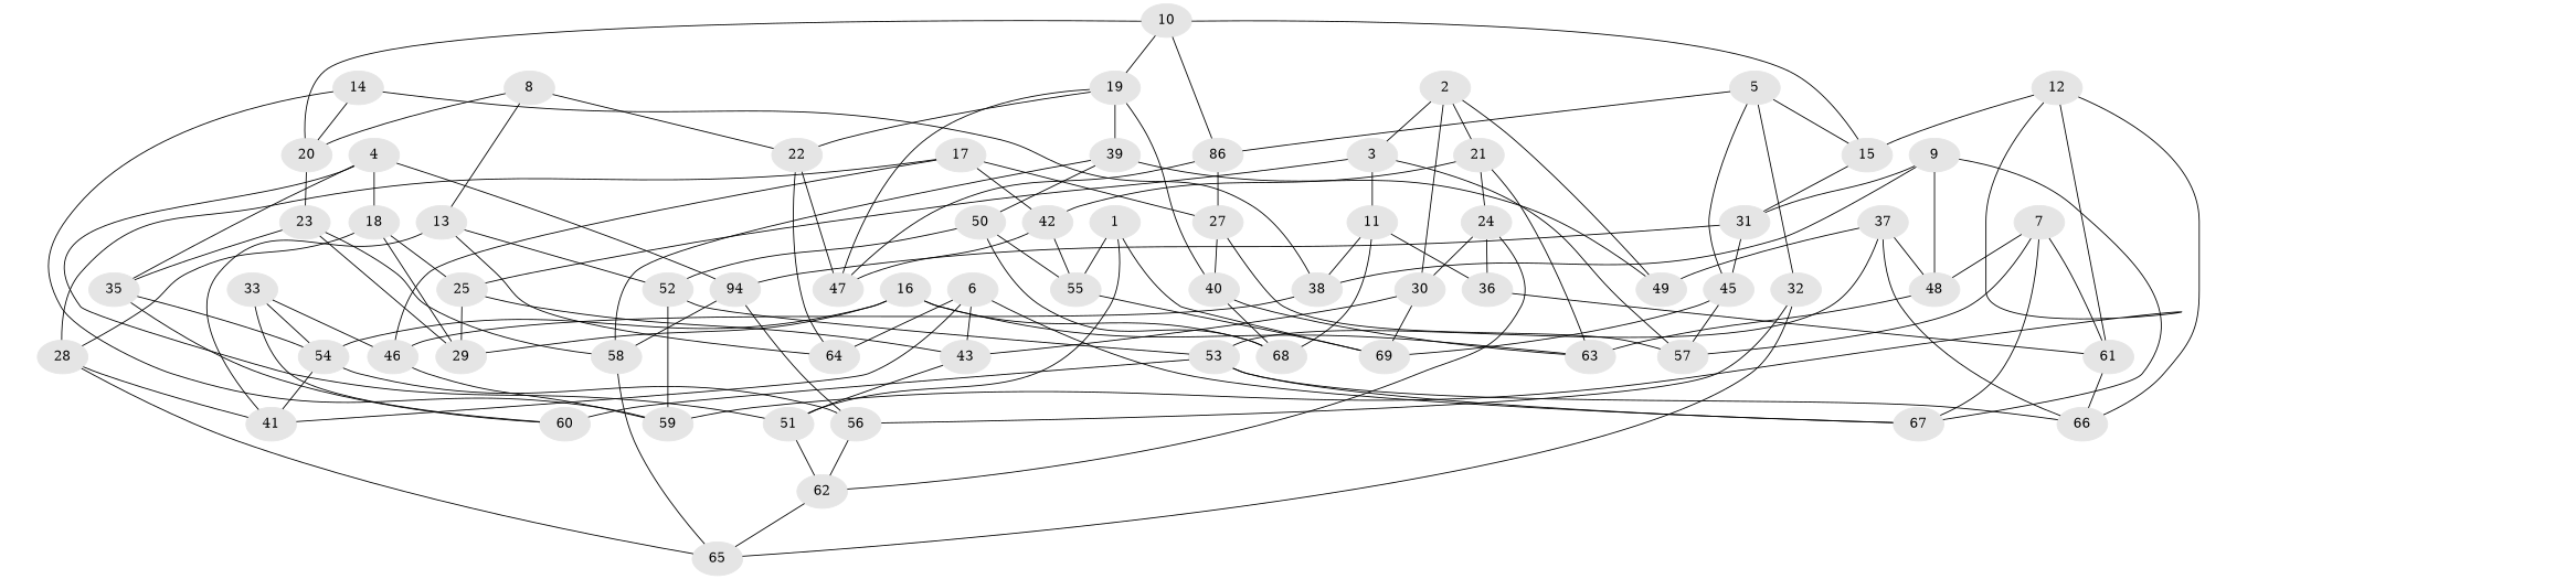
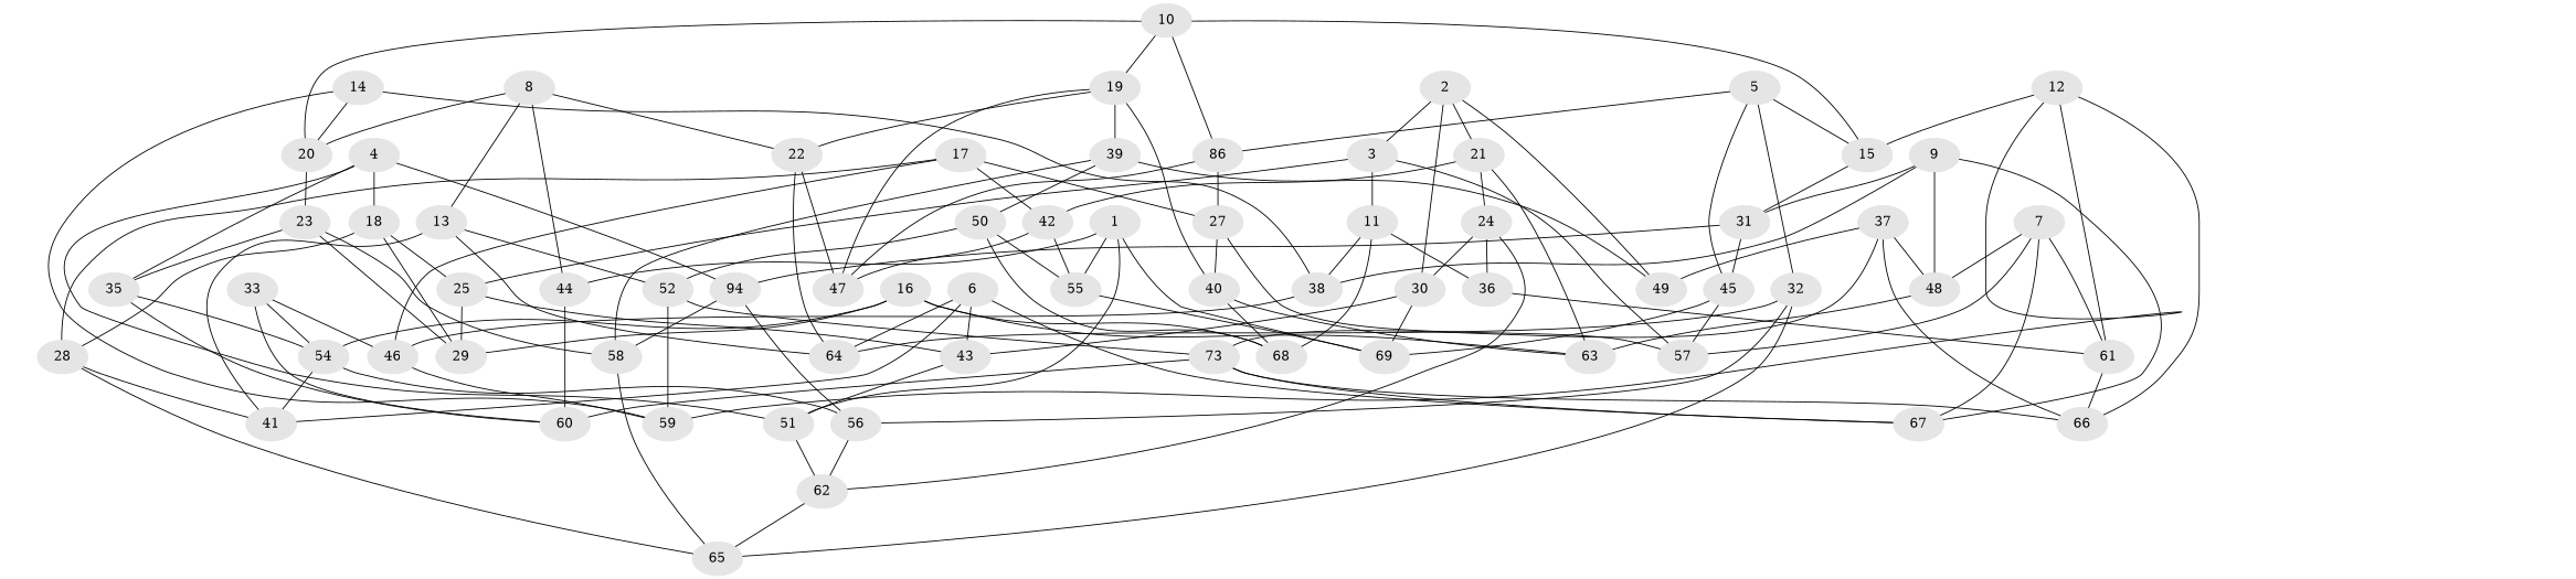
  graph {
    fontname="DejaVu Serif"
    node [color=gray90 fontname="DejaVu Serif" style=filled]
    edge [fontname="DejaVu Serif"]
    1
+   44
    51
    55
    69
    60
    62
    2
    3
    21
    30
    49
    11
    25
    57
    63
    42
    24
    43
    38
    36
    68
    29
    4
    18
    n26 [label=94]
    35
    28
    58
    56
    54
    5
    15
    n34 [label=86]
    32
    45
    31
    27
    47
    64
    65
    6
    41
    67
    7
    48
    61
    66
    8
    13
    20
    22
    52
    23
    9
    46
    10
    19
    14
    59
    12
-   53
+   53 [label=73]
    16
    17
    40
    39
    50
    33
    37
+   1 -- 44
    1 -- 51
    1 -- 55
    1 -- 69
+   44 -- 60
    51 -- 62
    55 -- 69
    62 -- 65
    2 -- 3
    2 -- 21
    2 -- 30
    2 -- 49
    3 -- 11
    3 -- 25
    3 -- 57
    21 -- 63
    21 -- 42
    21 -- 24
    30 -- 69
    30 -- 43
    11 -- 38
    11 -- 36
    11 -- 68
    25 -- 43
    25 -- 29
    42 -- 55
    42 -- 47
    24 -- 62
    24 -- 30
    24 -- 36
    43 -- 51
    38 -- 46
    36 -- 61
    4 -- 51
    4 -- 18
    4 -- n26
    4 -- 35
    18 -- 25
    18 -- 29
    18 -- 28
    n26 -- 58
    n26 -- 56
    35 -- 60
    35 -- 54
    28 -- 65
    28 -- 41
    58 -- 65
    56 -- 62
    54 -- 56
    54 -- 41
    5 -- 15
    5 -- n34
    5 -- 32
    5 -- 45
    15 -- 31
    n34 -- 27
    n34 -- 47
    32 -- 56
+   32 -- 64
    32 -- 65
    45 -- 69
    45 -- 57
    31 -- n26
    31 -- 45
    27 -- 57
    27 -- 40
    6 -- 43
    6 -- 64
    6 -- 41
    6 -- 67
    7 -- 57
    7 -- 67
    7 -- 48
    7 -- 61
    48 -- 63
    61 -- 66
+   8 -- 44
    8 -- 13
    8 -- 20
    8 -- 22
    13 -- 64
    13 -- 41
    13 -- 52
    20 -- 23
    22 -- 47
    22 -- 64
    52 -- 59
    52 -- 53
    23 -- 29
    23 -- 35
    23 -- 58
    9 -- 38
    9 -- 31
    9 -- 67
    9 -- 48
    46 -- 59
    10 -- 15
    10 -- n34
    10 -- 20
    10 -- 19
    19 -- 47
    19 -- 22
    19 -- 40
    19 -- 39
    14 -- 38
    14 -- 20
    14 -- 59
    12 -- 15
    12 -- 61
    12 -- 66
    12 -- 59
    53 -- 60
    53 -- 67
    53 -- 66
    16 -- 63
    16 -- 68
    16 -- 29
    16 -- 54
    17 -- 42
    17 -- 28
    17 -- 27
    17 -- 46
    40 -- 63
    40 -- 68
    39 -- 49
    39 -- 58
    39 -- 50
    50 -- 55
    50 -- 68
    50 -- 52
    33 -- 60
    33 -- 54
    33 -- 46
    37 -- 49
    37 -- 48
    37 -- 66
    37 -- 53
  }
